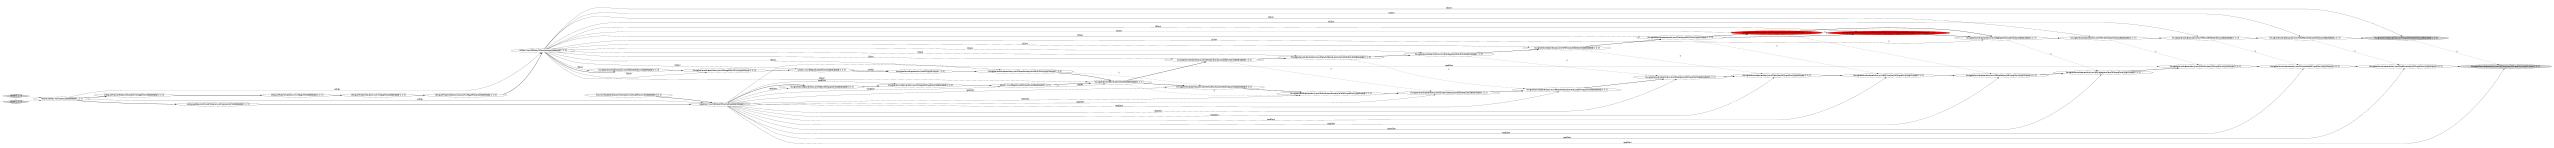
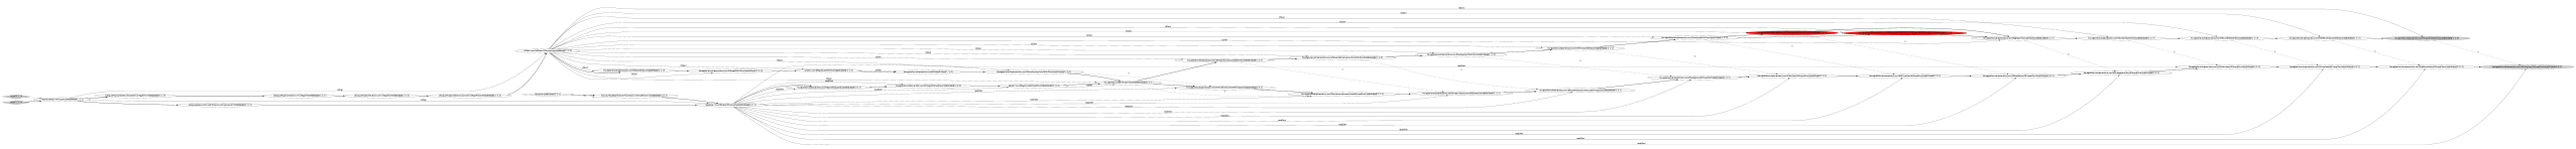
  digraph {
    fontname="IBM Plex Sans"
    rankdir=LR
    node [fillcolor=white fontname="IBM Plex Sans" shape=ellipse style=filled]
    edge [fontname="IBM Plex Sans" style=bold]
    n1 [label="h2Client = new JDBCHikariCPClient(settings)@@@8@@@['1', '1', '0']"]
    n2 [label="this.registerServiceImplementation(,new H2EndpointInventoryCacheDAO(h2Client))@@@15@@@['1', '1', '0']"]
    n3 [fillcolor=red label="this.registerServiceImplementation(,new H2MetadataQueryDAO(h2Client,config.getMetadataQueryMaxSize()))@@@20@@@['0', '1', '0']"]
    n4 [label="this.registerServiceImplementation(,new H2TraceQueryDAO(h2Client))@@@19@@@['1', '1', '0']"]
    n5 [label="this.registerServiceImplementation(,lockDAO)@@@14@@@['1', '1', '1']"]
    n6 [label="this.registerServiceImplementation(,new H2TopologyQueryDAO(h2Client))@@@17@@@['1', '1', '0']"]
    n7 [label="this.registerServiceImplementation(,new H2StorageDAO(h2Client))@@@10@@@['1', '1', '0']"]
    n8 [label="this.registerServiceImplementation(,new H2BatchDAO(h2Client))@@@9@@@['1', '1', '0']"]
    n9 [label="this.registerServiceImplementation(,new H2ServiceInventoryCacheDAO(h2Client))@@@13@@@['1', '1', '0']"]
    n10 [label="this.registerServiceImplementation(,new H2AggregationQueryDAO(h2Client))@@@21@@@['1', '1', '0']"]
    n11 [label="this.registerServiceImplementation(,new H2NetworkAddressInventoryCacheDAO(h2Client))@@@16@@@['1', '1', '0']"]
    n12 [fillcolor=red label="this.registerServiceImplementation(,new H2MetadataQueryDAO(h2Client))@@@20@@@['1', '0', '0']"]
    n13 [label="this.registerServiceImplementation(,new H2HistoryDeleteDAO(h2Client))@@@23@@@['1', '1', '0']"]
    n14 [fillcolor=lightgray label="this.registerServiceImplementation(,new H2LogQueryDAO(h2Client))@@@25@@@['1', '1', '0']"]
    n15 [label="this.registerServiceImplementation(,new H2AlarmQueryDAO(h2Client))@@@22@@@['1', '1', '0']"]
    n16 [label="lockDAO = new H2RegisterLockDAO(h2Client)@@@11@@@['1', '1', '0']"]
    n17 [label="this.registerServiceImplementation(,new H2TopNRecordsQueryDAO(h2Client))@@@24@@@['1', '1', '0']"]
    n18 [label="this.registerServiceImplementation(,new H2MetricQueryDAO(h2Client))@@@18@@@['1', '1', '0']"]
    n19 [label="this.registerServiceImplementation(,new H2EndpointInventoryCacheDAO(mysqlClient))@@@17@@@['0', '0', '1']"]
    n20 [label="this.registerServiceImplementation(,new MySQLTraceQueryDAO(mysqlClient))@@@21@@@['0', '0', '1']"]
    n21 [label="this.registerServiceImplementation(,new H2ServiceInstanceInventoryCacheDAO(mysqlClient))@@@16@@@['0', '0', '1']"]
    n22 [label="this.registerServiceImplementation(,new H2ServiceInventoryCacheDAO(mysqlClient))@@@15@@@['0', '0', '1']"]
    n23 [label="this.registerServiceImplementation(,new H2TopologyQueryDAO(mysqlClient))@@@19@@@['0', '0', '1']"]
    n24 [label="this.registerServiceImplementation(,new MySQLAggregationQueryDAO(mysqlClient))@@@23@@@['0', '0', '1']"]
    n25 [label="this.registerServiceImplementation(,new H2NetworkAddressInventoryCacheDAO(mysqlClient))@@@18@@@['0', '0', '1']"]
    n26 [label="this.registerServiceImplementation(,new H2MetadataQueryDAO(mysqlClient))@@@22@@@['0', '0', '1']"]
    n27 [label="this.registerServiceImplementation(,new H2HistoryDeleteDAO(mysqlClient))@@@25@@@['0', '0', '1']"]
    n28 [fillcolor=lightgray label="this.registerServiceImplementation(,new MySQLLogQueryDAO(mysqlClient))@@@27@@@['0', '0', '1']"]
    n29 [label="this.registerServiceImplementation(,new MySQLAlarmQueryDAO(mysqlClient))@@@24@@@['0', '0', '1']"]
    n30 [label="this.registerServiceImplementation(,lockDAO)@@@12@@@['1', '1', '0']"]
    n31 [label="this.registerServiceImplementation(,new H2TopNRecordsQueryDAO(mysqlClient))@@@26@@@['0', '0', '1']"]
    n32 [label="this.registerServiceImplementation(,new H2MetricQueryDAO(mysqlClient))@@@20@@@['0', '0', '1']"]
    n33 [label="Properties settings = new Properties()@@@3@@@['1', '1', '1']"]
    n34 [label="settings.setProperty(\"dataSourceClassName\",config.getDriver())@@@4@@@['1', '1', '0']"]
    n35 [label="settings.load(ResourceUtils.read(\"datasource-settings.properties\"))@@@5@@@['0', '0', '1']"]
    n36 [label="mysqlClient = new JDBCHikariCPClient(settings)@@@10@@@['0', '0', '1']"]
    n37 [label="this.registerServiceImplementation(,new H2StorageDAO(mysqlClient))@@@12@@@['0', '0', '1']"]
    n38 [label="lockDAO = new H2RegisterLockDAO(mysqlClient)@@@13@@@['0', '0', '1']"]
    n39 [label="settings.setProperty(\"dataSource.url\",config.getUrl())@@@5@@@['1', '1', '0']"]
    n40 [label="this.registerServiceImplementation(,new H2BatchDAO(mysqlClient))@@@11@@@['0', '0', '1']"]
    n41 [label="settings.setProperty(\"dataSource.password\",config.getPassword())@@@7@@@['1', '1', '0']"]
    n42 [label="settings.setProperty(\"dataSource.user\",config.getUser())@@@6@@@['1', '1', '0']"]
    n43 [fillcolor=lightgray label="prepare['0', '1', '0']" shape=diamond]
    n44 [fillcolor=lightgray label="prepare['1', '0', '0']" shape=diamond]
    n45 [label="throw new ModuleStartException(\"load datasource setting file failure.\",e)@@@8@@@['0', '0', '1']"]
+   n46 [label="IOException e@@@7@@@['0', '0', '1']" shape=diamond]
    n1 -> n2 [label=h2Client style=solid]
    n1 -> n3 [label=h2Client style=solid]
    n1 -> n4 [label=h2Client style=solid]
    n1 -> n5 [label=h2Client style=solid]
    n1 -> n6 [label=h2Client style=solid]
    n1 -> n7 [label=h2Client style=solid]
    n1 -> n8 [label=h2Client style=solid]
    n1 -> n8
    n1 -> n9 [label=h2Client style=solid]
    n1 -> n10 [label=h2Client style=solid]
    n1 -> n11 [label=h2Client style=solid]
    n1 -> n12 [label=h2Client style=solid]
    n1 -> n13 [label=h2Client style=solid]
    n1 -> n14 [label=h2Client style=solid]
    n1 -> n15 [label=h2Client style=solid]
    n1 -> n16 [label=h2Client style=solid]
    n1 -> n17 [label=h2Client style=solid]
    n1 -> n18 [label=h2Client style=solid]
    n2 -> n11
    n2 -> n19 [label=0 style=dashed]
    n3 -> n10
    n4 -> n3
    n4 -> n12
    n4 -> n20 [label=0 style=dashed]
    n5 -> n2
    n5 -> n21 [label=0 style=dashed]
    n5 -> n22
    n6 -> n18
    n6 -> n23 [label=0 style=dashed]
    n7 -> n16
    n8 -> n7
    n9 -> n5
    n9 -> n22 [label=0 style=dashed]
    n10 -> n15
    n10 -> n24 [label=0 style=dashed]
    n11 -> n6
    n11 -> n25 [label=0 style=dashed]
    n12 -> n3 [label=0 style=dashed]
    n12 -> n10
    n12 -> n26 [label=0 style=dashed]
    n13 -> n17
    n13 -> n27 [label=0 style=dashed]
    n14 -> n28 [label=0 style=dashed]
    n15 -> n13
    n15 -> n29 [label=0 style=dashed]
    n16 -> n30 [label=lockDAO style=solid]
    n16 -> n30
    n17 -> n14
    n17 -> n31 [label=0 style=dashed]
    n18 -> n4
    n18 -> n32 [label=0 style=dashed]
    n19 -> n25
    n20 -> n26
    n21 -> n19
    n22 -> n21
    n23 -> n32
    n24 -> n29
    n25 -> n23
    n26 -> n24
    n27 -> n31
    n29 -> n27
    n30 -> n9
    n31 -> n28
    n32 -> n20
    n33 -> n1 [label=settings style=solid]
    n33 -> n34
    n33 -> n35
    n33 -> n36 [label=settings style=solid]
    n34 -> n39
    n35 -> n36
    n36 -> n19 [label=mysqlClient style=solid]
    n36 -> n20 [label=mysqlClient style=solid]
    n36 -> n21 [label=mysqlClient style=solid]
    n36 -> n22 [label=mysqlClient style=solid]
    n36 -> n23 [label=mysqlClient style=solid]
    n36 -> n24 [label=mysqlClient style=solid]
    n36 -> n25 [label=mysqlClient style=solid]
    n36 -> n26 [label=mysqlClient style=solid]
    n36 -> n27 [label=mysqlClient style=solid]
    n36 -> n28 [label=mysqlClient style=solid]
    n36 -> n29 [label=mysqlClient style=solid]
    n36 -> n31 [label=mysqlClient style=solid]
    n36 -> n32 [label=mysqlClient style=solid]
    n36 -> n37 [label=mysqlClient style=solid]
    n36 -> n38 [label=mysqlClient style=solid]
    n36 -> n40
    n36 -> n40 [label=mysqlClient style=solid]
    n37 -> n38
    n38 -> n5
    n38 -> n5 [label=lockDAO style=solid]
    n39 -> n42
    n40 -> n37
    n41 -> n1
    n42 -> n41
    n43 -> n33 [style=dashed]
-   n44 -> n33 [style=dashed]
+   n44 -> n33
    n45 -> n36
+   n46 -> n45 [label=true style=dotted]
+   n46 -> n45
  }
